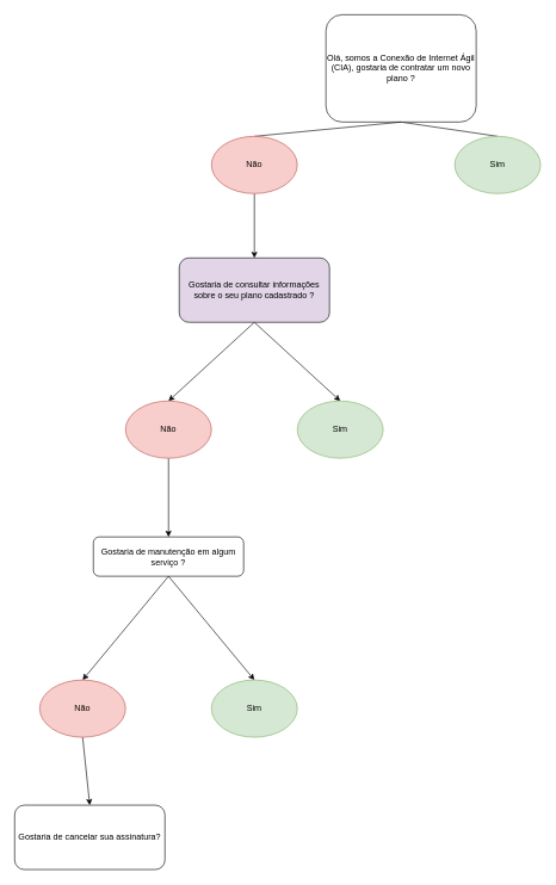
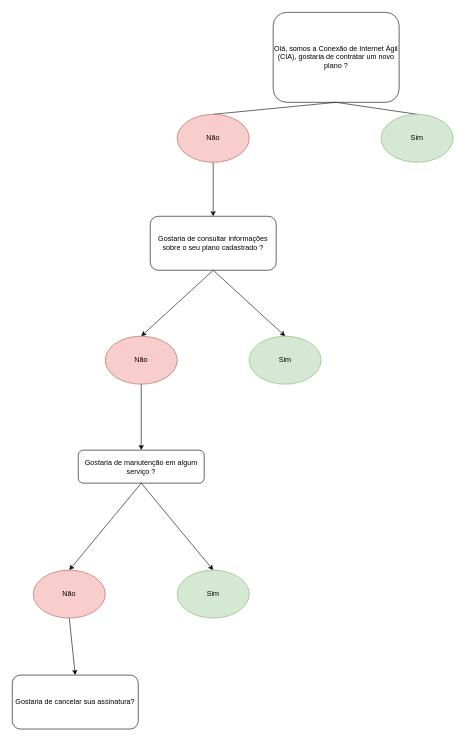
  <mxCell id="0" />
  <mxCell id="1" parent="0" />
  <mxCell id="2" style="edgeStyle=none;rounded=0;orthogonalLoop=1;jettySize=auto;html=1;exitX=0.5;exitY=1;exitDx=0;exitDy=0;entryX=0.5;entryY=0;entryDx=0;entryDy=0;endArrow=none;endFill=0;" parent="1" source="3" target="7" edge="1"><mxGeometry relative="1" as="geometry" /></mxCell>
  <mxCell id="3" value="Olá, somos a Conexão de Internet Ágil (CIA), gostaria de contratar um novo plano ?" style="rounded=1;whiteSpace=wrap;html=1;" parent="1" vertex="1"><mxGeometry x="455" y="20" width="210" height="150" as="geometry" /></mxCell>
  <mxCell id="4" style="rounded=0;orthogonalLoop=1;jettySize=auto;html=1;exitX=0.5;exitY=0;exitDx=0;exitDy=0;entryX=0.5;entryY=1;entryDx=0;entryDy=0;endArrow=none;endFill=0;" parent="1" source="6" target="3" edge="1"><mxGeometry relative="1" as="geometry" /></mxCell>
  <mxCell id="5" style="edgeStyle=none;rounded=0;orthogonalLoop=1;jettySize=auto;html=1;exitX=0.5;exitY=1;exitDx=0;exitDy=0;entryX=0.5;entryY=0;entryDx=0;entryDy=0;endArrow=classic;endFill=1;" parent="1" source="6" target="14" edge="1"><mxGeometry relative="1" as="geometry"><mxPoint x="355" y="360" as="targetPoint" /></mxGeometry></mxCell>
  <mxCell id="6" value="Não" style="ellipse;whiteSpace=wrap;html=1;fillColor=#f8cecc;strokeColor=#b85450;" parent="1" vertex="1"><mxGeometry x="295" y="190" width="120" height="80" as="geometry" /></mxCell>
  <mxCell id="7" value="Sim" style="ellipse;whiteSpace=wrap;html=1;fillColor=#d5e8d4;strokeColor=#82b366;" parent="1" vertex="1"><mxGeometry x="635" y="190" width="120" height="80" as="geometry" /></mxCell>
  <mxCell id="8" style="edgeStyle=none;rounded=0;orthogonalLoop=1;jettySize=auto;html=1;exitX=0.5;exitY=1;exitDx=0;exitDy=0;entryX=0.5;entryY=0;entryDx=0;entryDy=0;endArrow=classic;endFill=1;" parent="1" target="10" edge="1"><mxGeometry relative="1" as="geometry"><mxPoint x="355" y="450" as="sourcePoint" /></mxGeometry></mxCell>
  <mxCell id="9" style="edgeStyle=none;rounded=0;orthogonalLoop=1;jettySize=auto;html=1;exitX=0.5;exitY=1;exitDx=0;exitDy=0;entryX=0.5;entryY=0;entryDx=0;entryDy=0;endArrow=classic;endFill=1;" parent="1" target="12" edge="1"><mxGeometry relative="1" as="geometry"><mxPoint x="355" y="450" as="sourcePoint" /></mxGeometry></mxCell>
  <mxCell id="10" value="Sim" style="ellipse;whiteSpace=wrap;html=1;fillColor=#d5e8d4;strokeColor=#82b366;" parent="1" vertex="1"><mxGeometry x="415" y="560" width="120" height="80" as="geometry" /></mxCell>
  <mxCell id="11" style="edgeStyle=none;rounded=0;orthogonalLoop=1;jettySize=auto;html=1;exitX=0.5;exitY=1;exitDx=0;exitDy=0;entryX=0.5;entryY=0;entryDx=0;entryDy=0;endArrow=classic;endFill=1;" parent="1" source="12" target="13" edge="1"><mxGeometry relative="1" as="geometry"><mxPoint x="235" y="750" as="targetPoint" /></mxGeometry></mxCell>
  <mxCell id="12" value="Não" style="ellipse;whiteSpace=wrap;html=1;fillColor=#f8cecc;strokeColor=#b85450;" parent="1" vertex="1"><mxGeometry x="175" y="560" width="120" height="80" as="geometry" /></mxCell>
  <mxCell id="13" value="Gostaria de manutenção em algum serviço ?" style="rounded=1;whiteSpace=wrap;html=1;" parent="1" vertex="1"><mxGeometry x="130" y="750" width="210" height="55" as="geometry" /></mxCell>
- <mxCell id="14" value="Gostaria de consultar informações sobre o seu plano cadastrado ?" style="rounded=1;whiteSpace=wrap;html=1;fillColor=#e1d5e7;" parent="1" vertex="1"><mxGeometry x="250" y="360" width="210" height="90" as="geometry" /></mxCell>
+ <mxCell id="14" value="Gostaria de consultar informações sobre o seu plano cadastrado ?" style="rounded=1;whiteSpace=wrap;html=1;" parent="1" vertex="1"><mxGeometry x="250" y="360" width="210" height="90" as="geometry" /></mxCell>
  <mxCell id="15" style="edgeStyle=none;rounded=0;orthogonalLoop=1;jettySize=auto;html=1;exitX=0.5;exitY=1;exitDx=0;exitDy=0;entryX=0.5;entryY=0;entryDx=0;entryDy=0;endArrow=classic;endFill=1;" parent="1" source="13" target="17" edge="1"><mxGeometry relative="1" as="geometry"><mxPoint x="235" y="840" as="sourcePoint" /></mxGeometry></mxCell>
  <mxCell id="16" style="edgeStyle=none;rounded=0;orthogonalLoop=1;jettySize=auto;html=1;exitX=0.5;exitY=1;exitDx=0;exitDy=0;entryX=0.5;entryY=0;entryDx=0;entryDy=0;endArrow=classic;endFill=1;" parent="1" source="13" target="19" edge="1"><mxGeometry relative="1" as="geometry"><mxPoint x="235" y="840" as="sourcePoint" /></mxGeometry></mxCell>
  <mxCell id="17" value="Sim" style="ellipse;whiteSpace=wrap;html=1;fillColor=#d5e8d4;strokeColor=#82b366;" parent="1" vertex="1"><mxGeometry x="295" y="950" width="120" height="80" as="geometry" /></mxCell>
  <mxCell id="18" style="edgeStyle=none;rounded=0;orthogonalLoop=1;jettySize=auto;html=1;exitX=0.5;exitY=1;exitDx=0;exitDy=0;entryX=0.5;entryY=0;entryDx=0;entryDy=0;endArrow=classic;endFill=1;" parent="1" source="19" target="20" edge="1"><mxGeometry relative="1" as="geometry" /></mxCell>
  <mxCell id="19" value="Não" style="ellipse;whiteSpace=wrap;html=1;fillColor=#f8cecc;strokeColor=#b85450;" parent="1" vertex="1"><mxGeometry x="55" y="950" width="120" height="80" as="geometry" /></mxCell>
  <mxCell id="20" value="Gostaria de cancelar sua assinatura?" style="rounded=1;whiteSpace=wrap;html=1;" parent="1" vertex="1"><mxGeometry x="20" y="1125" width="210" height="90" as="geometry" /></mxCell>
